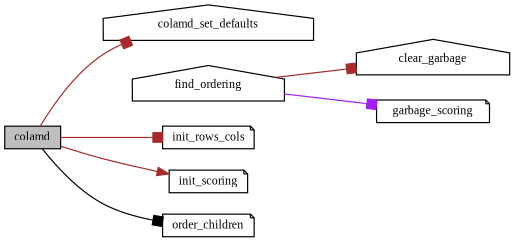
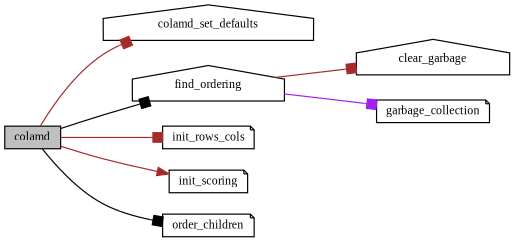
  digraph {
    fontname="Liberation Serif"
    rankdir=LR
    node [color=black fillcolor=white fontname="Liberation Serif" fontsize=10 shape=note style=filled]
    edge [arrowhead=box color=brown fontname="Liberation Serif" fontsize=10 labelfontname=Helvetica labelfontsize=10 style=solid]
    n1 [fillcolor=grey75 fontcolor=black height=0.2 label=colamd shape=box width=0.4]
    n2 [height=0.2 label=colamd_set_defaults shape=house width=0.4]
    n3 [height=0.2 label=find_ordering shape=house width=0.4]
    n4 [height=0.2 label=init_rows_cols width=0.4]
    n5 [height=0.2 label=init_scoring width=0.4]
    n6 [height=0.2 label=order_children width=0.4]
    n7 [height=0.2 label=clear_garbage shape=house width=0.4]
-   n8 [height=0.2 label=garbage_scoring width=0.4]
+   n8 [height=0.2 label=garbage_collection width=0.4]
    n1 -> n2
+   n1 -> n3 [color=black]
    n1 -> n4
    n1 -> n5 [arrowhead=normal]
    n1 -> n6 [color=black]
    n3 -> n7
    n3 -> n8 [color=purple]
  }
